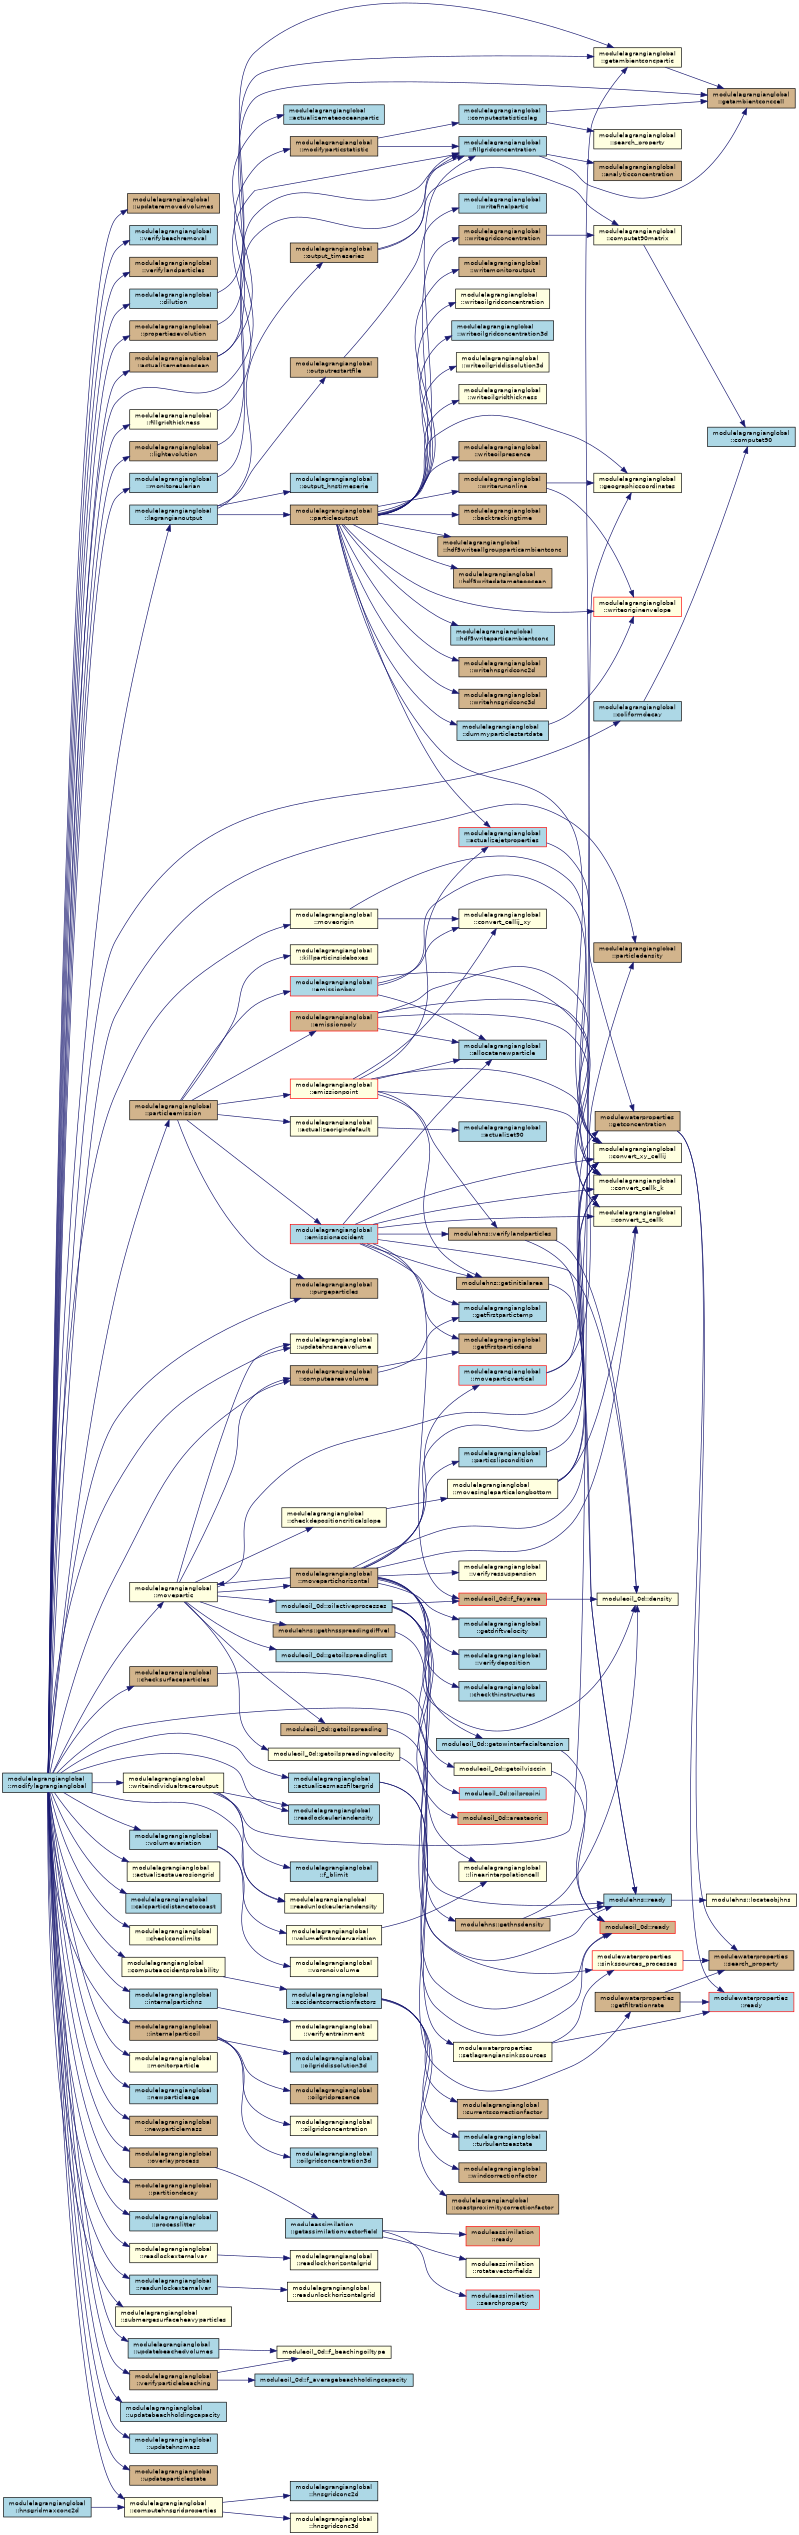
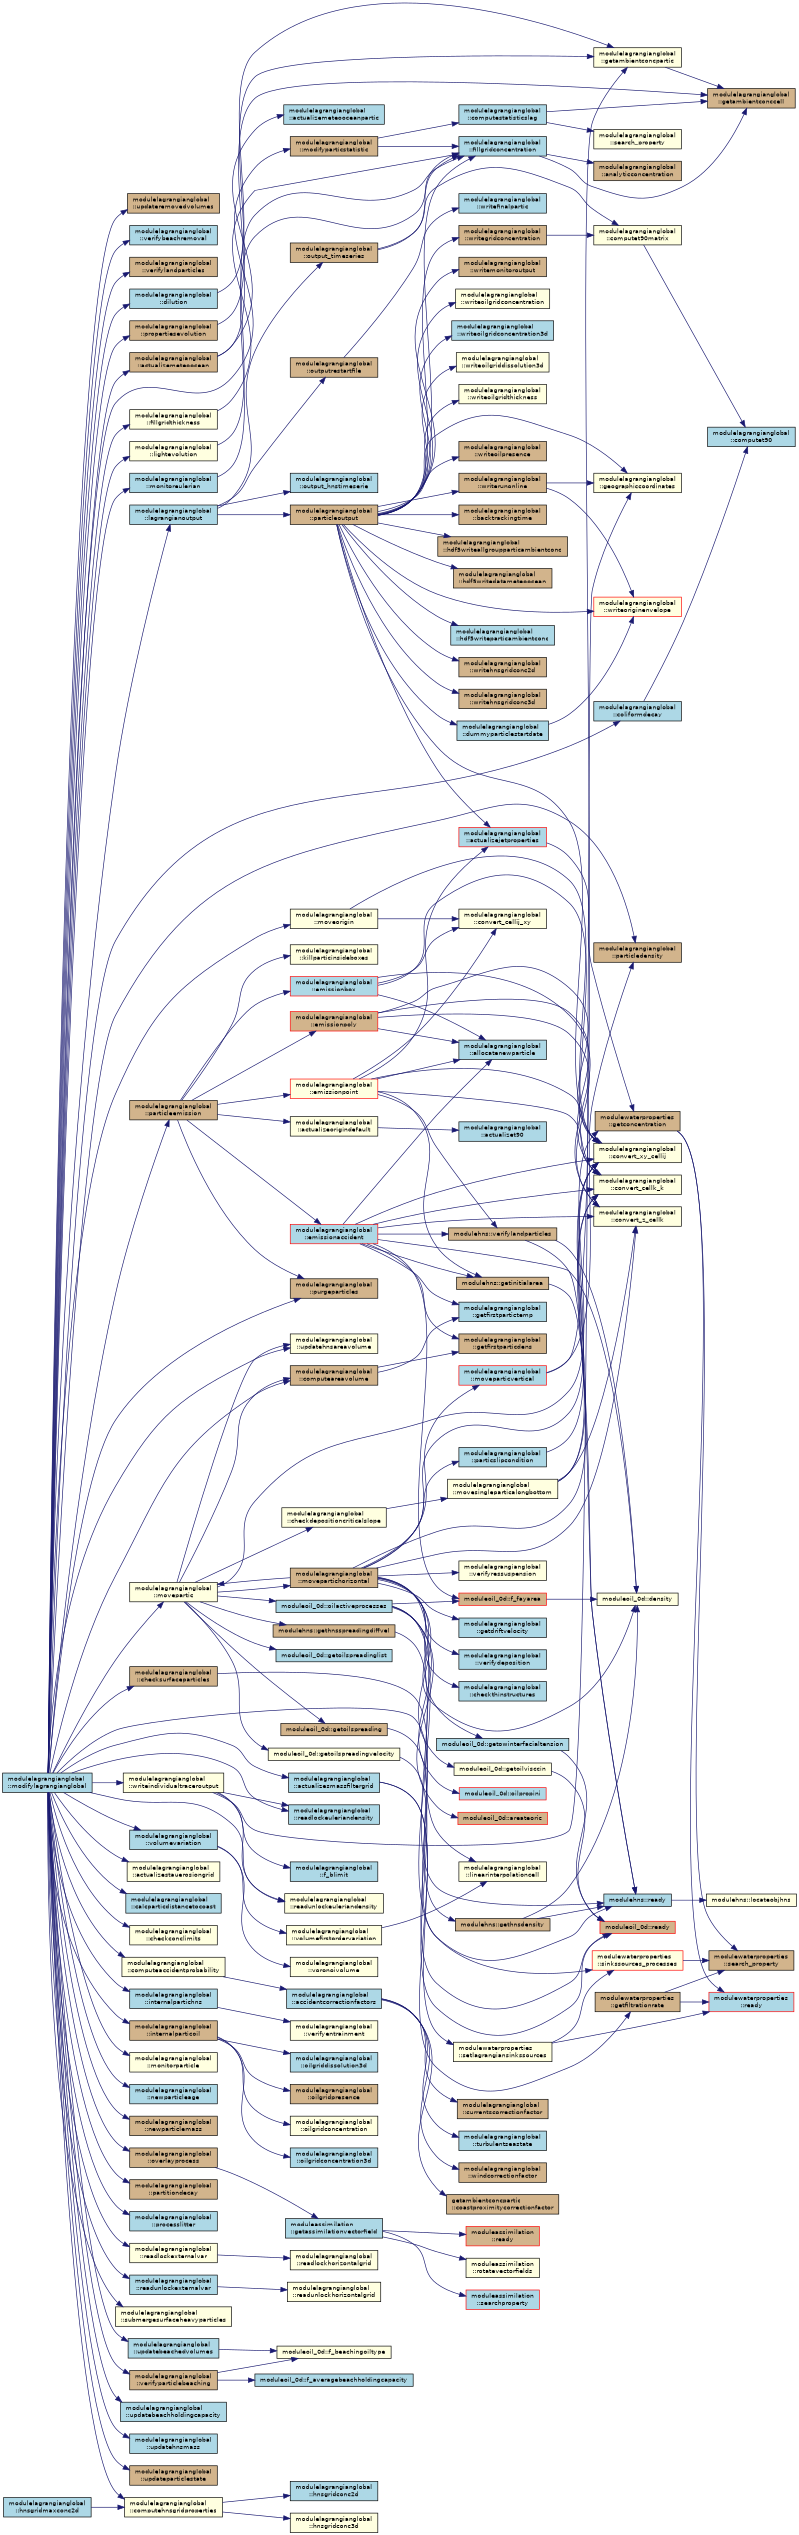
  digraph {
    rankdir=LR
    node [color=black fillcolor=lightblue fontname=Helvetica fontsize=10 shape=record style=filled]
    edge [color=midnightblue fontname=Helvetica fontsize=10 labelfontname=Helvetica labelfontsize=10 style=solid]
    n1 [fontcolor=black height=0.2 label="modulelagrangianglobal\l::modifylagrangianglobal" width=0.4]
    n2 [fillcolor=tan height=0.2 label="modulelagrangianglobal\l::actualizemeteoocean" width=0.4]
    n3 [height=0.2 label="modulelagrangianglobal\l::actualizesmassfiltergrid" width=0.4]
    n4 [fillcolor=lightyellow height=0.2 label="modulelagrangianglobal\l::actualizestauerosiongrid" width=0.4]
    n5 [height=0.2 label="modulelagrangianglobal\l::calcparticdistancetocoast" width=0.4]
    n6 [fillcolor=lightyellow height=0.2 label="modulelagrangianglobal\l::checkconclimits" width=0.4]
    n7 [fillcolor=tan height=0.2 label="modulelagrangianglobal\l::checksurfaceparticles" width=0.4]
    n8 [height=0.2 label="modulehns::ready" width=0.4]
    n9 [height=0.2 label="modulelagrangianglobal\l::coliformdecay" width=0.4]
    n10 [fillcolor=lightyellow height=0.2 label="modulelagrangianglobal\l::computeaccidentprobability" width=0.4]
    n11 [fillcolor=tan height=0.2 label="modulelagrangianglobal\l::computeareavolume" width=0.4]
    n12 [fillcolor=lightyellow height=0.2 label="modulelagrangianglobal\l::computehnsgridproperties" width=0.4]
    n13 [height=0.2 label="modulelagrangianglobal\l::dilution" width=0.4]
    n14 [fillcolor=lightyellow height=0.2 label="modulelagrangianglobal\l::fillgridthickness" width=0.4]
    n15 [height=0.2 label="modulelagrangianglobal\l::internalpartichns" width=0.4]
    n16 [fillcolor=tan height=0.2 label="modulelagrangianglobal\l::internalparticoil" width=0.4]
    n17 [height=0.2 label="modulelagrangianglobal\l::lagrangianoutput" width=0.4]
-   n18 [fillcolor=tan height=0.2 label="modulelagrangianglobal\l::lightevolution" width=0.4]
+   n18 [fillcolor=lightyellow height=0.2 label="modulelagrangianglobal\l::lightevolution" width=0.4]
    n19 [fillcolor=tan height=0.2 label="modulelagrangianglobal\l::modifyparticstatistic" width=0.4]
    n20 [height=0.2 label="modulelagrangianglobal\l::monitoreulerian" width=0.4]
    n21 [fillcolor=lightyellow height=0.2 label="modulelagrangianglobal\l::monitorparticle" width=0.4]
    n22 [fillcolor=lightyellow height=0.2 label="modulelagrangianglobal\l::moveorigin" width=0.4]
    n23 [fillcolor=lightyellow height=0.2 label="modulelagrangianglobal\l::movepartic" width=0.4]
    n24 [fillcolor=tan height=0.2 label="modulelagrangianglobal\l::particledensity" width=0.4]
    n25 [fillcolor=lightyellow height=0.2 label="modulelagrangianglobal\l::updatehnsareavolume" width=0.4]
    n26 [height=0.2 label="modulelagrangianglobal\l::newparticleage" width=0.4]
    n27 [fillcolor=tan height=0.2 label="modulelagrangianglobal\l::newparticlemass" width=0.4]
    n28 [fillcolor=tan height=0.2 label="modulelagrangianglobal\l::overlayprocess" width=0.4]
    n29 [fillcolor=tan height=0.2 label="modulelagrangianglobal\l::particleemission" width=0.4]
    n30 [fillcolor=tan height=0.2 label="modulelagrangianglobal\l::purgeparticles" width=0.4]
    n31 [fillcolor=tan height=0.2 label="modulelagrangianglobal\l::partitiondecay" width=0.4]
    n32 [height=0.2 label="modulelagrangianglobal\l::processlitter" width=0.4]
    n33 [fillcolor=tan height=0.2 label="modulelagrangianglobal\l::propertiesevolution" width=0.4]
    n34 [height=0.2 label="modulelagrangianglobal\l::readlockeuleriandensity" width=0.4]
    n35 [fillcolor=lightyellow height=0.2 label="modulelagrangianglobal\l::readlockexternalvar" width=0.4]
    n36 [fillcolor=lightyellow height=0.2 label="modulelagrangianglobal\l::readunlockeuleriandensity" width=0.4]
    n37 [height=0.2 label="modulelagrangianglobal\l::readunlockexternalvar" width=0.4]
    n38 [fillcolor=lightyellow height=0.2 label="modulelagrangianglobal\l::submergesurfaceheavyparticles" width=0.4]
    n39 [height=0.2 label="modulelagrangianglobal\l::updatebeachedvolumes" width=0.4]
    n40 [height=0.2 label="modulelagrangianglobal\l::updatebeachholdingcapacity" width=0.4]
    n41 [height=0.2 label="modulelagrangianglobal\l::updatehnsmass" width=0.4]
    n42 [fillcolor=tan height=0.2 label="modulelagrangianglobal\l::updateparticlestate" width=0.4]
    n43 [fillcolor=tan height=0.2 label="modulelagrangianglobal\l::updateremovedvolumes" width=0.4]
    n44 [height=0.2 label="modulelagrangianglobal\l::verifybeachremoval" width=0.4]
    n45 [fillcolor=tan height=0.2 label="modulelagrangianglobal\l::verifylandparticles" width=0.4]
    n46 [fillcolor=tan height=0.2 label="modulelagrangianglobal\l::verifyparticlebeaching" width=0.4]
    n47 [height=0.2 label="modulelagrangianglobal\l::volumevariation" width=0.4]
    n48 [fillcolor=lightyellow height=0.2 label="modulelagrangianglobal\l::writeindividualtraceroutput" width=0.4]
    n49 [height=0.2 label="modulelagrangianglobal\l::actualizemeteooceanpartic" width=0.4]
    n50 [fillcolor=tan height=0.2 label="modulelagrangianglobal\l::getambientconccell" width=0.4]
    n51 [fillcolor=tan height=0.2 label="modulewaterproperties\l::getfiltrationrate" width=0.4]
    n52 [fillcolor=lightyellow height=0.2 label="modulewaterproperties\l::setlagrangiansinkssources" width=0.4]
    n53 [fillcolor=tan height=0.2 label="modulehns::gethnsdensity" width=0.4]
    n54 [fillcolor=lightyellow height=0.2 label="modulehns::locateobjhns" width=0.4]
    n55 [height=0.2 label="modulelagrangianglobal\l::computet90" width=0.4]
    n56 [height=0.2 label="modulelagrangianglobal\l::accidentcorrectionfactors" width=0.4]
    n57 [fillcolor=tan height=0.2 label="modulelagrangianglobal\l::getfirstparticdens" width=0.4]
    n58 [height=0.2 label="modulelagrangianglobal\l::getfirstpartictemp" width=0.4]
    n59 [height=0.2 label="modulelagrangianglobal\l::hnsgridconc2d" width=0.4]
    n60 [fillcolor=lightyellow height=0.2 label="modulelagrangianglobal\l::hnsgridconc3d" width=0.4]
    n61 [fillcolor=lightyellow height=0.2 label="modulelagrangianglobal\l::getambientconcpartic" width=0.4]
    n62 [height=0.2 label="modulelagrangianglobal\l::fillgridconcentration" width=0.4]
    n63 [fillcolor=lightyellow height=0.2 label="modulelagrangianglobal\l::verifyentrainment" width=0.4]
    n64 [fillcolor=lightyellow height=0.2 label="modulelagrangianglobal\l::oilgridconcentration" width=0.4]
    n65 [height=0.2 label="modulelagrangianglobal\l::oilgridconcentration3d" width=0.4]
    n66 [height=0.2 label="modulelagrangianglobal\l::oilgriddissolution3d" width=0.4]
    n67 [fillcolor=tan height=0.2 label="modulelagrangianglobal\l::oilgridpresence" width=0.4]
    n68 [height=0.2 label="modulelagrangianglobal\l::output_hnstimeserie" width=0.4]
    n69 [fillcolor=tan height=0.2 label="modulelagrangianglobal\l::output_timeseries" width=0.4]
    n70 [fillcolor=tan height=0.2 label="modulelagrangianglobal\l::outputrestartfile" width=0.4]
    n71 [fillcolor=tan height=0.2 label="modulelagrangianglobal\l::particleoutput" width=0.4]
    n72 [height=0.2 label="modulelagrangianglobal\l::computestatisticslag" width=0.4]
    n73 [fillcolor=lightyellow height=0.2 label="modulelagrangianglobal\l::convert_xy_cellij" width=0.4]
    n74 [fillcolor=lightyellow height=0.2 label="modulelagrangianglobal\l::convert_cellij_xy" width=0.4]
    n75 [fillcolor=tan height=0.2 label="modulewaterproperties\l::getconcentration" width=0.4]
    n76 [fillcolor=lightyellow height=0.2 label="modulelagrangianglobal\l::checkdepositioncriticalslope" width=0.4]
    n77 [fillcolor=tan height=0.2 label="modulehns::gethnsspreadingdiffvel" width=0.4]
    n78 [fillcolor=tan height=0.2 label="moduleoil_0d::getoilspreading" width=0.4]
    n79 [height=0.2 label="moduleoil_0d::getoilspreadinglist" width=0.4]
    n80 [fillcolor=lightyellow height=0.2 label="moduleoil_0d::getoilspreadingvelocity" width=0.4]
    n81 [fillcolor=tan height=0.2 label="modulelagrangianglobal\l::movepartichorizontal" width=0.4]
    n82 [height=0.2 label="moduleoil_0d::oilactiveprocesses" width=0.4]
    n83 [height=0.2 label="moduleassimilation\l::getassimilationvectorfield" width=0.4]
    n84 [fillcolor=lightyellow height=0.2 label="modulelagrangianglobal\l::actualizeorigindefault" width=0.4]
    n85 [color=red height=0.2 label="modulelagrangianglobal\l::emissionaccident" width=0.4]
    n86 [color=red height=0.2 label="modulelagrangianglobal\l::emissionbox" width=0.4]
    n87 [color=red fillcolor=lightyellow height=0.2 label="modulelagrangianglobal\l::emissionpoint" width=0.4]
    n88 [color=red fillcolor=tan height=0.2 label="modulelagrangianglobal\l::emissionpoly" width=0.4]
    n89 [fillcolor=lightyellow height=0.2 label="modulelagrangianglobal\l::killparticinsideboxes" width=0.4]
    n90 [fillcolor=lightyellow height=0.2 label="modulelagrangianglobal\l::readlockhorizontalgrid" width=0.4]
    n91 [fillcolor=lightyellow height=0.2 label="modulelagrangianglobal\l::readunlockhorizontalgrid" width=0.4]
    n92 [fillcolor=lightyellow height=0.2 label="moduleoil_0d::f_beachingoiltype" width=0.4]
    n93 [height=0.2 label="moduleoil_0d::f_averagebeachholdingcapacity" width=0.4]
    n94 [fillcolor=lightyellow height=0.2 label="modulelagrangianglobal\l::volumefirstordervariation" width=0.4]
    n95 [fillcolor=lightyellow height=0.2 label="modulelagrangianglobal\l::voronoivolume" width=0.4]
    n96 [fillcolor=lightyellow height=0.2 label="modulelagrangianglobal\l::geographiccoordinates" width=0.4]
    n97 [height=0.2 label="modulelagrangianglobal\l::f_blimit" width=0.4]
    n98 [color=red height=0.2 label="modulewaterproperties\l::ready" width=0.4]
    n99 [fillcolor=tan height=0.2 label="modulewaterproperties\l::search_property" width=0.4]
    n100 [color=red fillcolor=lightyellow height=0.2 label="modulewaterproperties\l::sinkssources_processes" width=0.4]
    n101 [fillcolor=lightyellow height=0.2 label="moduleoil_0d::density" width=0.4]
-   n102 [fillcolor=tan height=0.2 label="modulelagrangianglobal\l::coastproximitycorrectionfactor" width=0.4]
+   n102 [fillcolor=tan height=0.2 label="getambientconcpartic\l::coastproximitycorrectionfactor" width=0.4]
    n103 [fillcolor=tan height=0.2 label="modulelagrangianglobal\l::currentscorrectionfactor" width=0.4]
    n104 [height=0.2 label="modulelagrangianglobal\l::turbulentseastate" width=0.4]
    n105 [fillcolor=tan height=0.2 label="modulelagrangianglobal\l::windcorrectionfactor" width=0.4]
    n106 [height=0.2 label="modulelagrangianglobal\l::hnsgridmaxconc2d" width=0.4]
    n107 [fillcolor=tan height=0.2 label="modulelagrangianglobal\l::analyticconcentration" width=0.4]
    n108 [fillcolor=lightyellow height=0.2 label="modulelagrangianglobal\l::computet90matrix" width=0.4]
    n109 [height=0.2 label="modulelagrangianglobal\l::writefinalpartic" width=0.4]
    n110 [color=red height=0.2 label="modulelagrangianglobal\l::actualizejetproperties" width=0.4]
    n111 [fillcolor=tan height=0.2 label="modulelagrangianglobal\l::backtrackingtime" width=0.4]
    n112 [height=0.2 label="modulelagrangianglobal\l::dummyparticlestartdate" width=0.4]
    n113 [color=red fillcolor=lightyellow height=0.2 label="modulelagrangianglobal\l::writeoriginenvelope" width=0.4]
    n114 [fillcolor=tan height=0.2 label="modulelagrangianglobal\l::hdf5writeallgroupparticambientconc" width=0.4]
    n115 [fillcolor=tan height=0.2 label="modulelagrangianglobal\l::hdf5writedatameteoocean" width=0.4]
    n116 [height=0.2 label="modulelagrangianglobal\l::hdf5writeparticambientconc" width=0.4]
    n117 [fillcolor=tan height=0.2 label="modulelagrangianglobal\l::writegridconcentration" width=0.4]
    n118 [fillcolor=tan height=0.2 label="modulelagrangianglobal\l::writehnsgridconc2d" width=0.4]
    n119 [fillcolor=tan height=0.2 label="modulelagrangianglobal\l::writehnsgridconc3d" width=0.4]
    n120 [fillcolor=tan height=0.2 label="modulelagrangianglobal\l::writemonitoroutput" width=0.4]
    n121 [fillcolor=lightyellow height=0.2 label="modulelagrangianglobal\l::writeoilgridconcentration" width=0.4]
    n122 [height=0.2 label="modulelagrangianglobal\l::writeoilgridconcentration3d" width=0.4]
    n123 [fillcolor=lightyellow height=0.2 label="modulelagrangianglobal\l::writeoilgriddissolution3d" width=0.4]
    n124 [fillcolor=lightyellow height=0.2 label="modulelagrangianglobal\l::writeoilgridthickness" width=0.4]
    n125 [fillcolor=tan height=0.2 label="modulelagrangianglobal\l::writeoilpresence" width=0.4]
    n126 [fillcolor=tan height=0.2 label="modulelagrangianglobal\l::writerunonline" width=0.4]
    n127 [fillcolor=lightyellow height=0.2 label="modulelagrangianglobal\l::search_property" width=0.4]
    n128 [fillcolor=lightyellow height=0.2 label="modulelagrangianglobal\l::movesingleparticalongbottom" width=0.4]
    n129 [color=red fillcolor=tan height=0.2 label="moduleoil_0d::ready" width=0.4]
    n130 [fillcolor=lightyellow height=0.2 label="modulelagrangianglobal\l::convert_cellk_k" width=0.4]
    n131 [fillcolor=lightyellow height=0.2 label="modulelagrangianglobal\l::convert_z_cellk" width=0.4]
    n132 [height=0.2 label="modulelagrangianglobal\l::checkthinstructures" width=0.4]
    n133 [height=0.2 label="modulelagrangianglobal\l::getdriftvelocity" width=0.4]
    n134 [fillcolor=lightyellow height=0.2 label="moduleoil_0d::getoilvisccin" width=0.4]
    n135 [height=0.2 label="moduleoil_0d::getowinterfacialtension" width=0.4]
    n136 [fillcolor=lightyellow height=0.2 label="modulelagrangianglobal\l::linearinterpolationcell" width=0.4]
    n137 [color=red height=0.2 label="modulelagrangianglobal\l::moveparticvertical" width=0.4]
    n138 [height=0.2 label="modulelagrangianglobal\l::particslipcondition" width=0.4]
    n139 [height=0.2 label="modulelagrangianglobal\l::verifydeposition" width=0.4]
    n140 [fillcolor=lightyellow height=0.2 label="modulelagrangianglobal\l::verifyressuspension" width=0.4]
    n141 [color=red fillcolor=tan height=0.2 label="moduleoil_0d::areateoric" width=0.4]
    n142 [color=red fillcolor=tan height=0.2 label="moduleoil_0d::f_fayarea" width=0.4]
    n143 [color=red height=0.2 label="moduleoil_0d::oilpropini" width=0.4]
    n144 [color=red fillcolor=tan height=0.2 label="moduleassimilation\l::ready" width=0.4]
    n145 [fillcolor=lightyellow height=0.2 label="moduleassimilation\l::rotatevectorfields" width=0.4]
    n146 [color=red height=0.2 label="moduleassimilation\l::searchproperty" width=0.4]
    n147 [height=0.2 label="modulelagrangianglobal\l::actualizet90" width=0.4]
    n148 [height=0.2 label="modulelagrangianglobal\l::allocatenewparticle" width=0.4]
    n149 [fillcolor=tan height=0.2 label="modulehns::verifylandparticles" width=0.4]
    n150 [fillcolor=tan height=0.2 label="modulehns::getinitialarea" width=0.4]
    n1 -> n2
    n1 -> n3
    n1 -> n4
    n1 -> n5
    n1 -> n6
    n1 -> n7
    n1 -> n8
    n1 -> n9
    n1 -> n10
    n1 -> n11
    n1 -> n12
    n1 -> n13
    n1 -> n14
    n1 -> n15
    n1 -> n16
    n1 -> n17
    n1 -> n18
    n1 -> n19
    n1 -> n20
    n1 -> n21
    n1 -> n22
    n1 -> n23
    n1 -> n24
    n1 -> n25
    n1 -> n26
    n1 -> n27
    n1 -> n28
    n1 -> n29
    n1 -> n30
    n1 -> n31
    n1 -> n32
    n1 -> n33
    n1 -> n34
    n1 -> n35
    n1 -> n36
    n1 -> n37
    n1 -> n38
    n1 -> n39
    n1 -> n40
    n1 -> n41
    n1 -> n42
    n1 -> n43
    n1 -> n44
    n1 -> n45
    n1 -> n46
    n1 -> n47
    n1 -> n48
    n2 -> n49
    n2 -> n50
    n3 -> n51
    n3 -> n52
    n7 -> n53
    n8 -> n54
    n9 -> n55
    n10 -> n56
    n11 -> n57
    n11 -> n58
    n12 -> n59
    n12 -> n60
    n13 -> n61
    n14 -> n62
    n15 -> n63
    n16 -> n64
    n16 -> n65
    n16 -> n66
    n16 -> n67
    n17 -> n68
    n17 -> n69
    n17 -> n70
    n17 -> n71
    n18 -> n62
    n19 -> n62
    n19 -> n72
    n20 -> n62
    n22 -> n73
    n22 -> n74
    n23 -> n11
    n23 -> n25
    n23 -> n75
    n23 -> n76
    n23 -> n77
    n23 -> n78
    n23 -> n79
    n23 -> n80
    n23 -> n81
    n23 -> n82
    n28 -> n83
    n29 -> n30
    n29 -> n84
    n29 -> n85
    n29 -> n86
    n29 -> n87
    n29 -> n88
    n29 -> n89
    n33 -> n61
    n35 -> n90
    n37 -> n91
    n39 -> n92
    n46 -> n92
    n46 -> n93
    n47 -> n94
    n47 -> n95
    n48 -> n34
    n48 -> n36
    n48 -> n96
    n48 -> n97
    n51 -> n98
    n51 -> n99
    n52 -> n98
    n52 -> n100
    n53 -> n8
    n53 -> n101
    n56 -> n102
    n56 -> n103
    n56 -> n104
    n56 -> n105
    n61 -> n50
    n62 -> n50
    n62 -> n107
    n69 -> n62
    n69 -> n108
    n70 -> n109
    n71 -> n62
    n71 -> n73
    n71 -> n96
    n71 -> n110
    n71 -> n111
    n71 -> n112
    n71 -> n113
    n71 -> n114
    n71 -> n115
    n71 -> n116
    n71 -> n117
    n71 -> n118
    n71 -> n119
    n71 -> n120
    n71 -> n121
    n71 -> n122
    n71 -> n123
    n71 -> n124
    n71 -> n125
    n71 -> n126
    n72 -> n50
    n72 -> n127
    n75 -> n98
    n75 -> n99
    n76 -> n128
    n77 -> n8
    n78 -> n129
    n80 -> n129
    n81 -> n23
    n81 -> n73
    n81 -> n130
    n81 -> n131
    n81 -> n132
    n81 -> n133
    n81 -> n134
    n81 -> n135
    n81 -> n136
    n81 -> n137
    n81 -> n138
    n81 -> n139
    n81 -> n140
    n82 -> n100
    n82 -> n101
    n82 -> n141
    n82 -> n142
    n82 -> n143
    n83 -> n144
    n83 -> n145
    n83 -> n146
    n84 -> n147
    n85 -> n57
    n85 -> n58
    n85 -> n73
    n85 -> n101
    n85 -> n130
    n85 -> n131
    n85 -> n142
    n85 -> n148
    n85 -> n149
    n85 -> n150
    n86 -> n74
    n86 -> n130
    n86 -> n131
    n86 -> n148
    n87 -> n73
    n87 -> n74
    n87 -> n110
    n87 -> n130
    n87 -> n148
    n87 -> n149
    n87 -> n150
    n88 -> n73
    n88 -> n130
    n88 -> n131
    n88 -> n148
    n94 -> n136
    n100 -> n99
    n106 -> n12
    n108 -> n55
    n110 -> n75
    n112 -> n113
    n117 -> n108
    n126 -> n96
    n126 -> n113
    n128 -> n73
    n128 -> n130
    n128 -> n131
    n134 -> n129
    n135 -> n129
    n137 -> n24
    n137 -> n61
    n138 -> n73
    n142 -> n101
    n149 -> n8
    n149 -> n101
    n150 -> n8
  }
